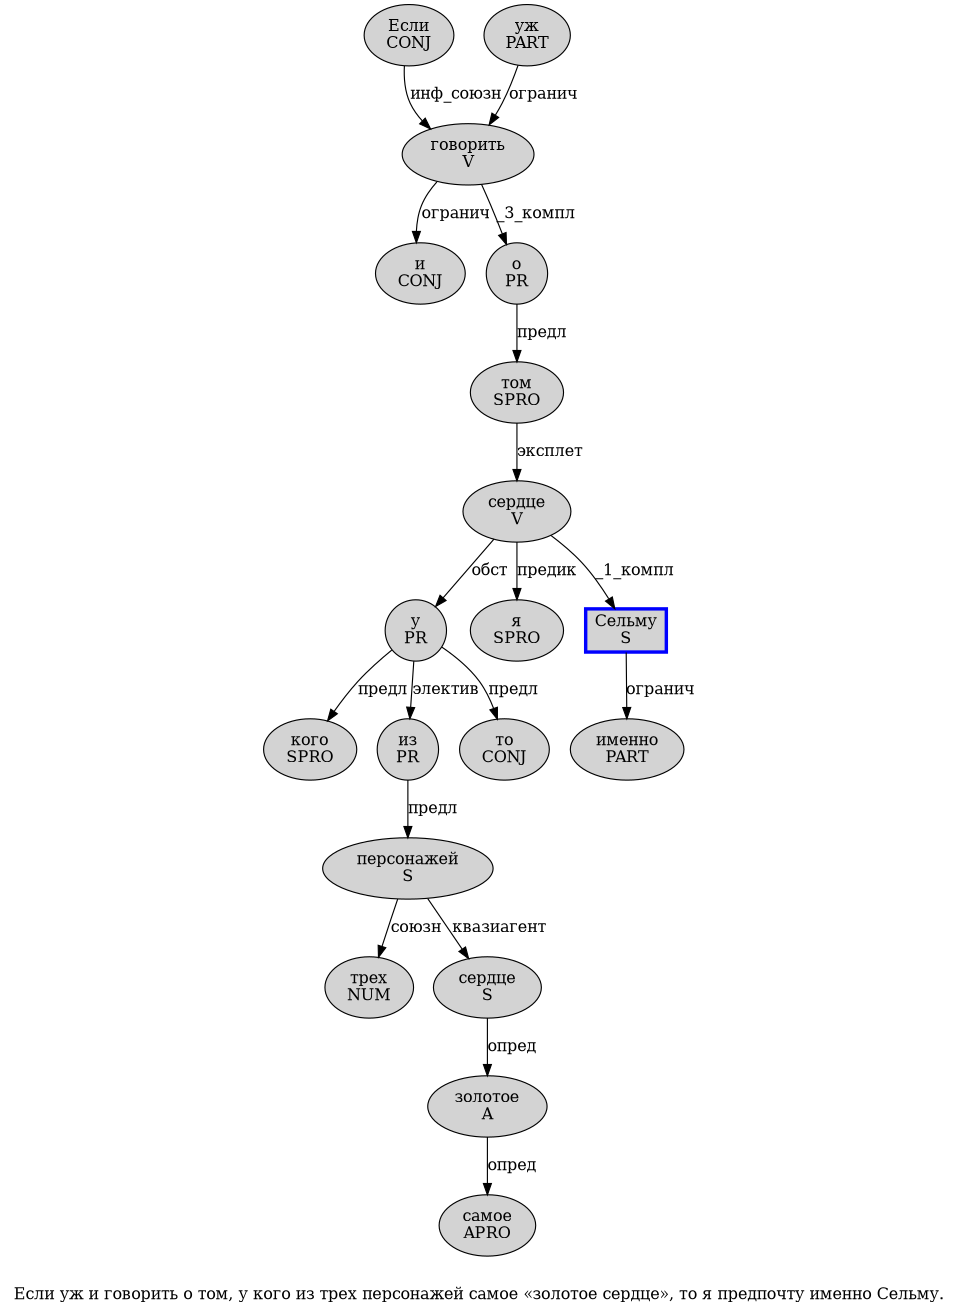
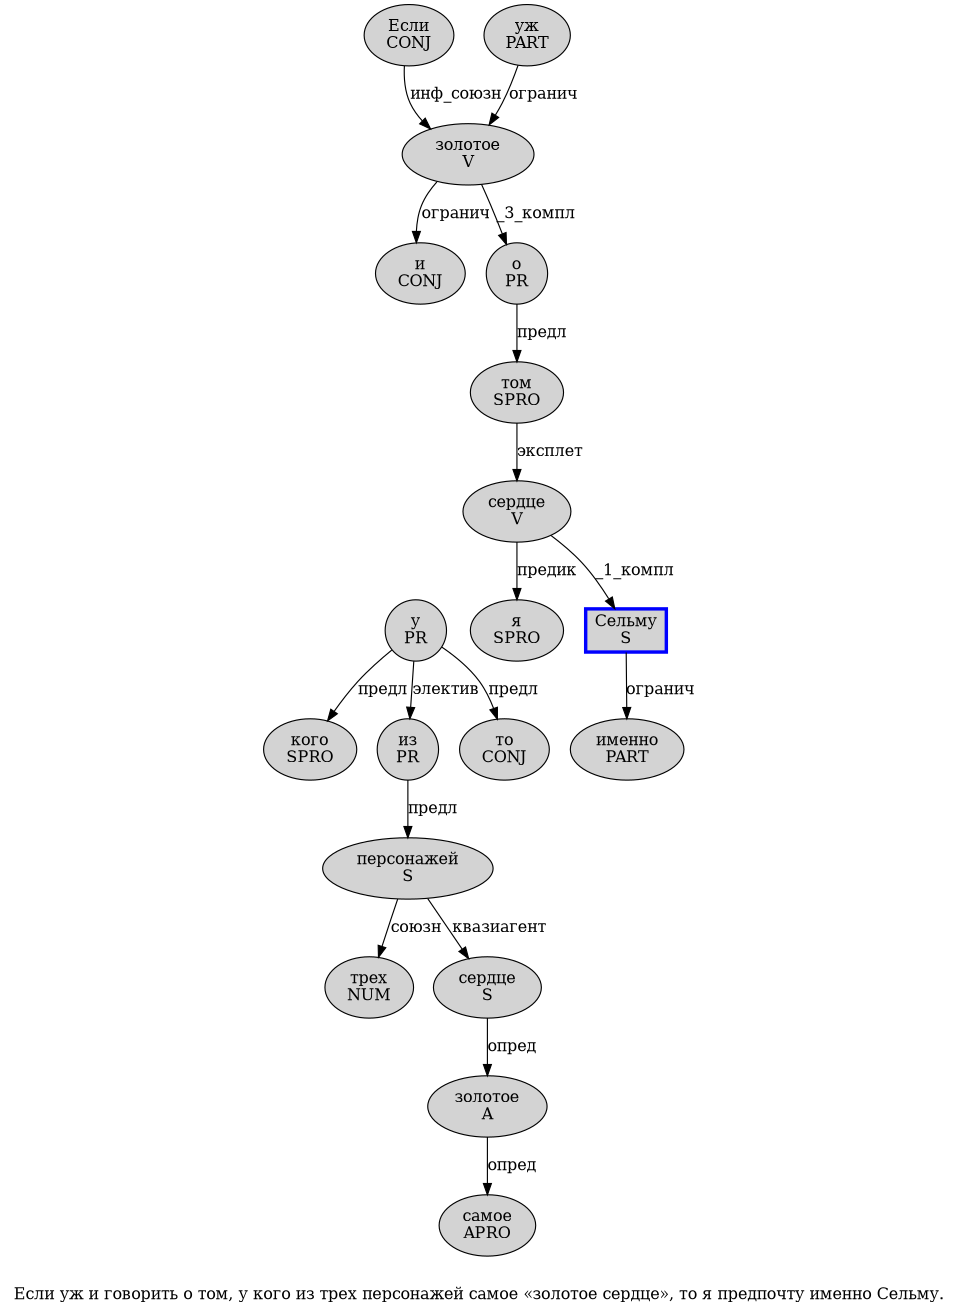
  digraph {
    label="Если уж и говорить о том, у кого из трех персонажей самое «золотое сердце», то я предпочту именно Сельму."
    node [fillcolor=lightgray penwidth=1 shape=ellipse style=filled]
    n1 [label="Если\nCONJ"]
-   n2 [label="говорить\nV"]
+   n2 [label="золотое\nV"]
    n3 [label="и\nCONJ"]
    n4 [label="о\nPR"]
    n5 [label="уж\nPART"]
    n6 [label="том\nSPRO"]
    n7 [label="сердце\nV"]
    n8 [label="у\nPR"]
    n9 [label="я\nSPRO"]
    n10 [color=blue label="Сельму\nS" penwidth=3 shape=box]
    n11 [label="кого\nSPRO"]
    n12 [label="из\nPR"]
    n13 [label="то\nCONJ"]
    n14 [label="персонажей\nS"]
    n15 [label="трех\nNUM"]
    n16 [label="сердце\nS"]
    n17 [label="золотое\nA"]
    n18 [label="самое\nAPRO"]
    n19 [label="именно\nPART"]
    n1 -> n2 [label="инф_союзн"]
    n2 -> n3 [label="огранич"]
    n2 -> n4 [label="_3_компл"]
    n4 -> n6 [label="предл"]
    n5 -> n2 [label="огранич"]
    n6 -> n7 [label="эксплет"]
-   n7 -> n8 [label="обст"]
    n7 -> n9 [label="предик"]
    n7 -> n10 [label="_1_компл"]
    n8 -> n11 [label="предл"]
    n8 -> n12 [label="электив"]
    n8 -> n13 [label="предл"]
    n10 -> n19 [label="огранич"]
    n12 -> n14 [label="предл"]
    n14 -> n15 [label="союзн"]
    n14 -> n16 [label="квазиагент"]
    n16 -> n17 [label="опред"]
    n17 -> n18 [label="опред"]
  }
